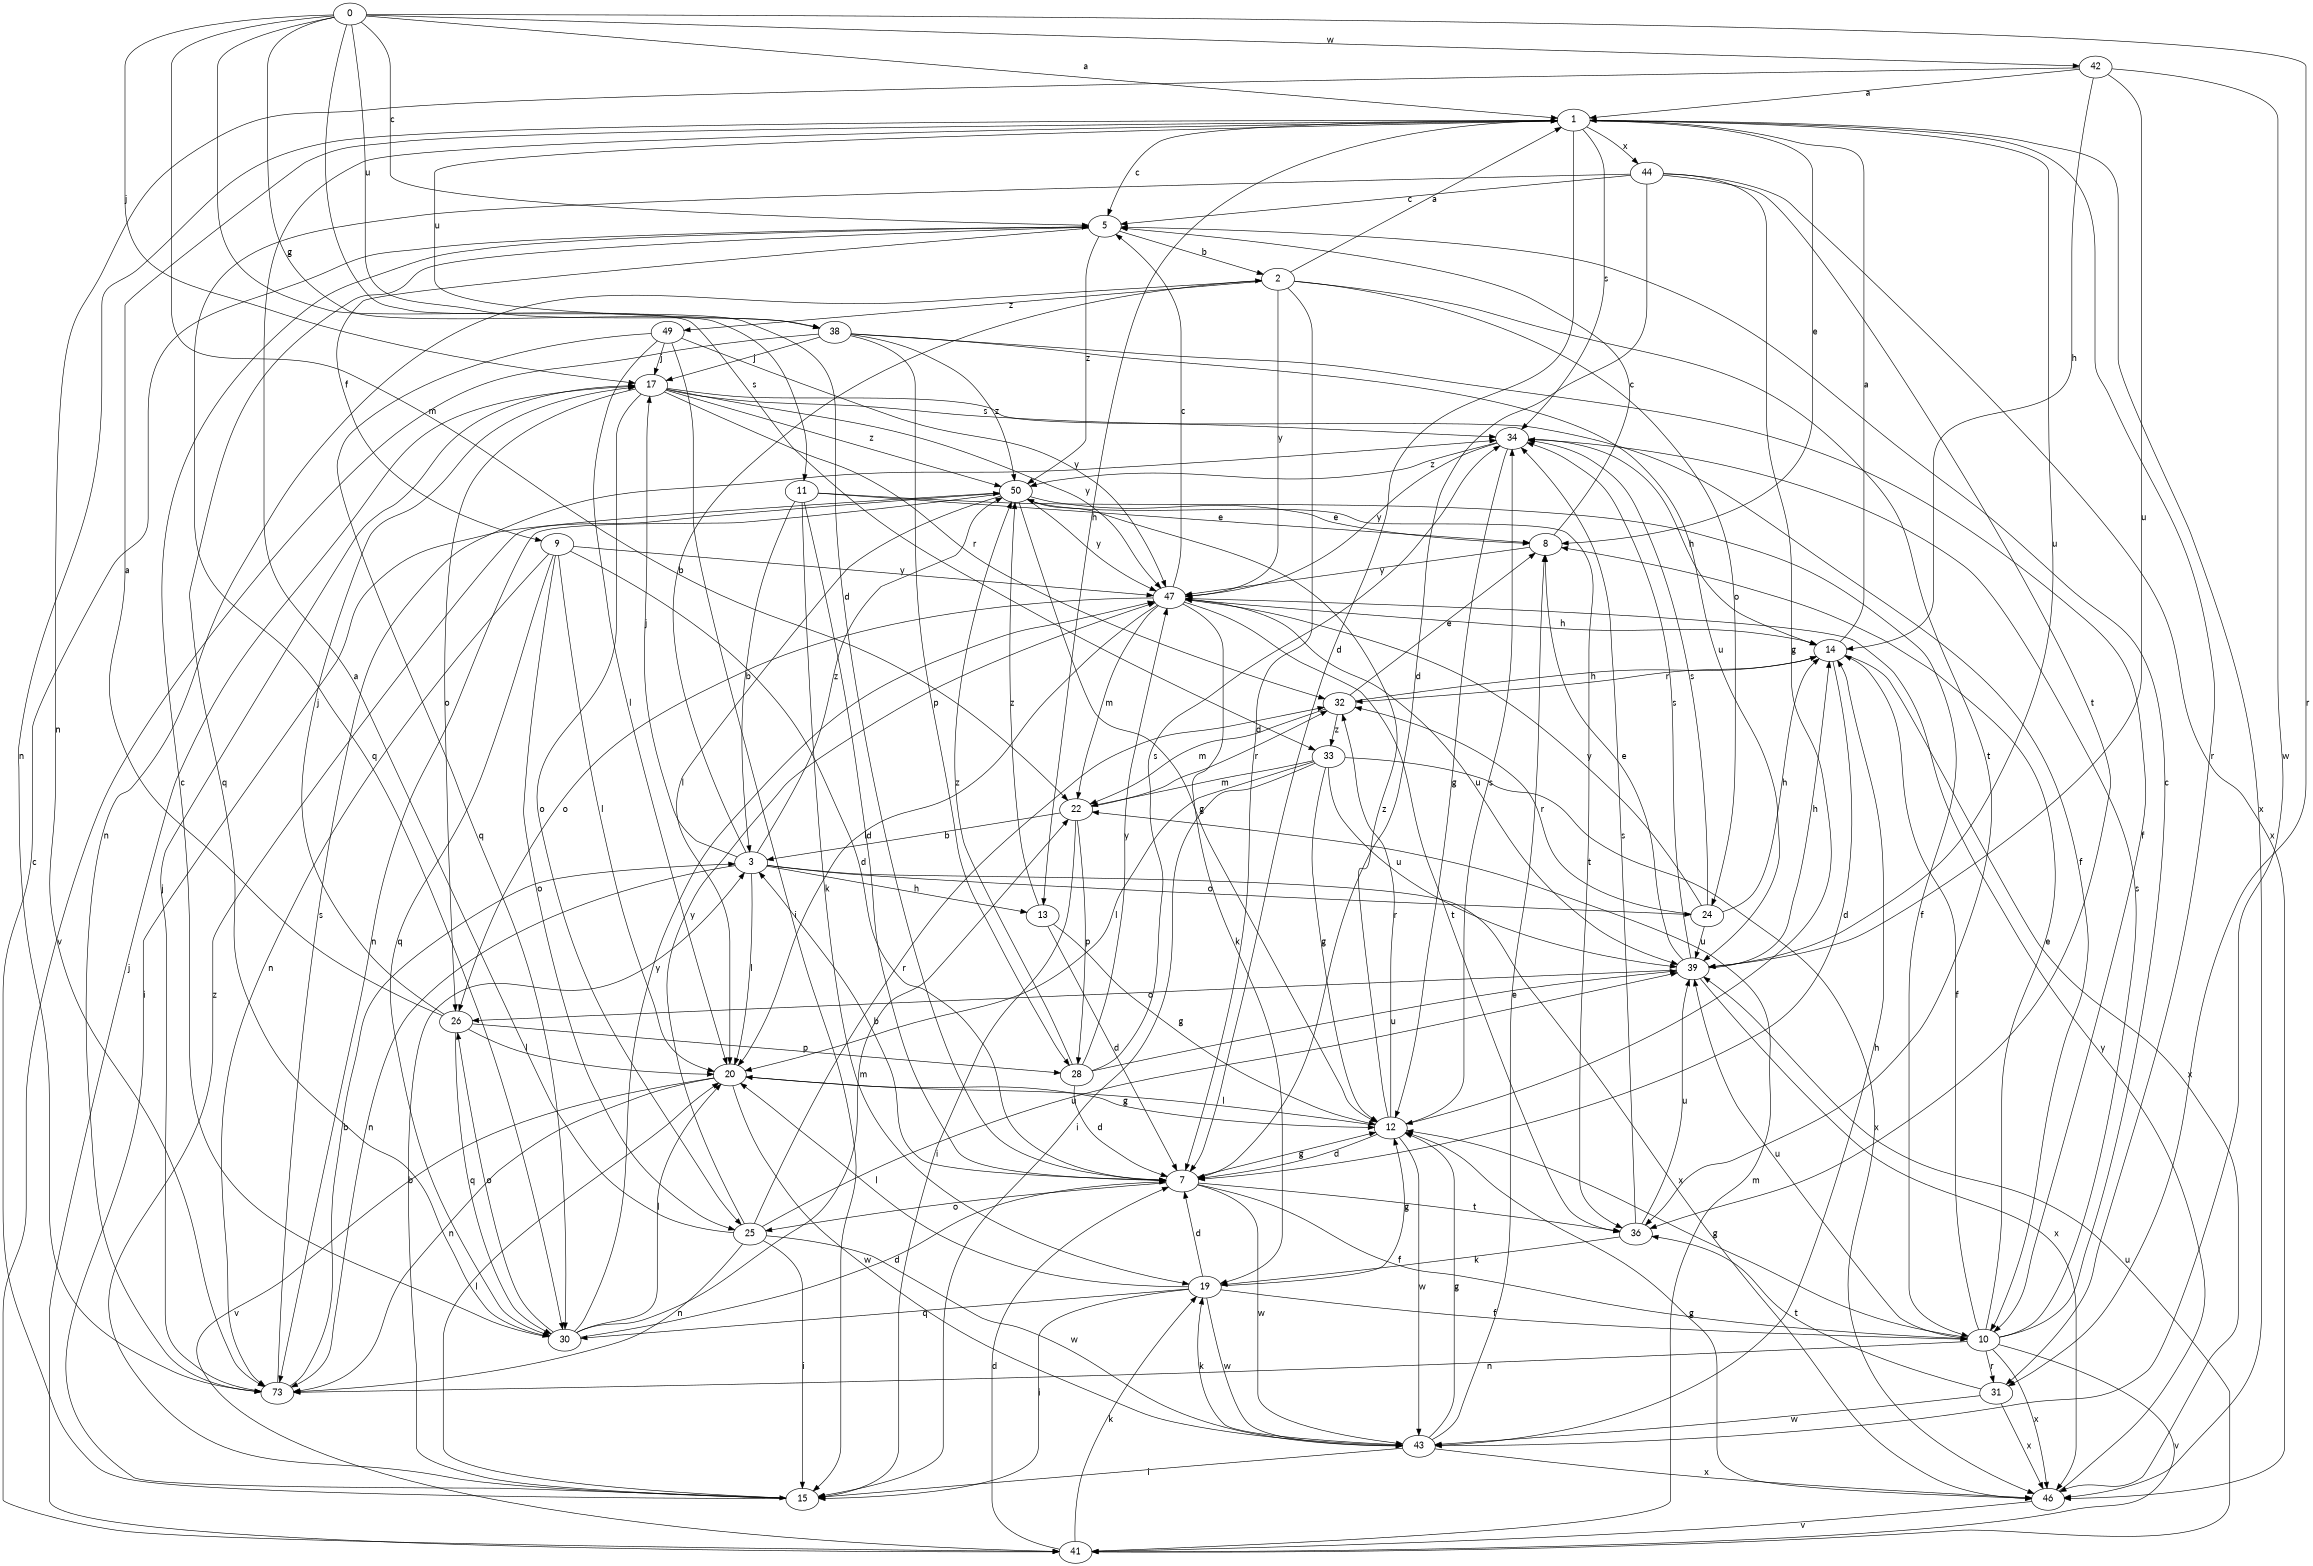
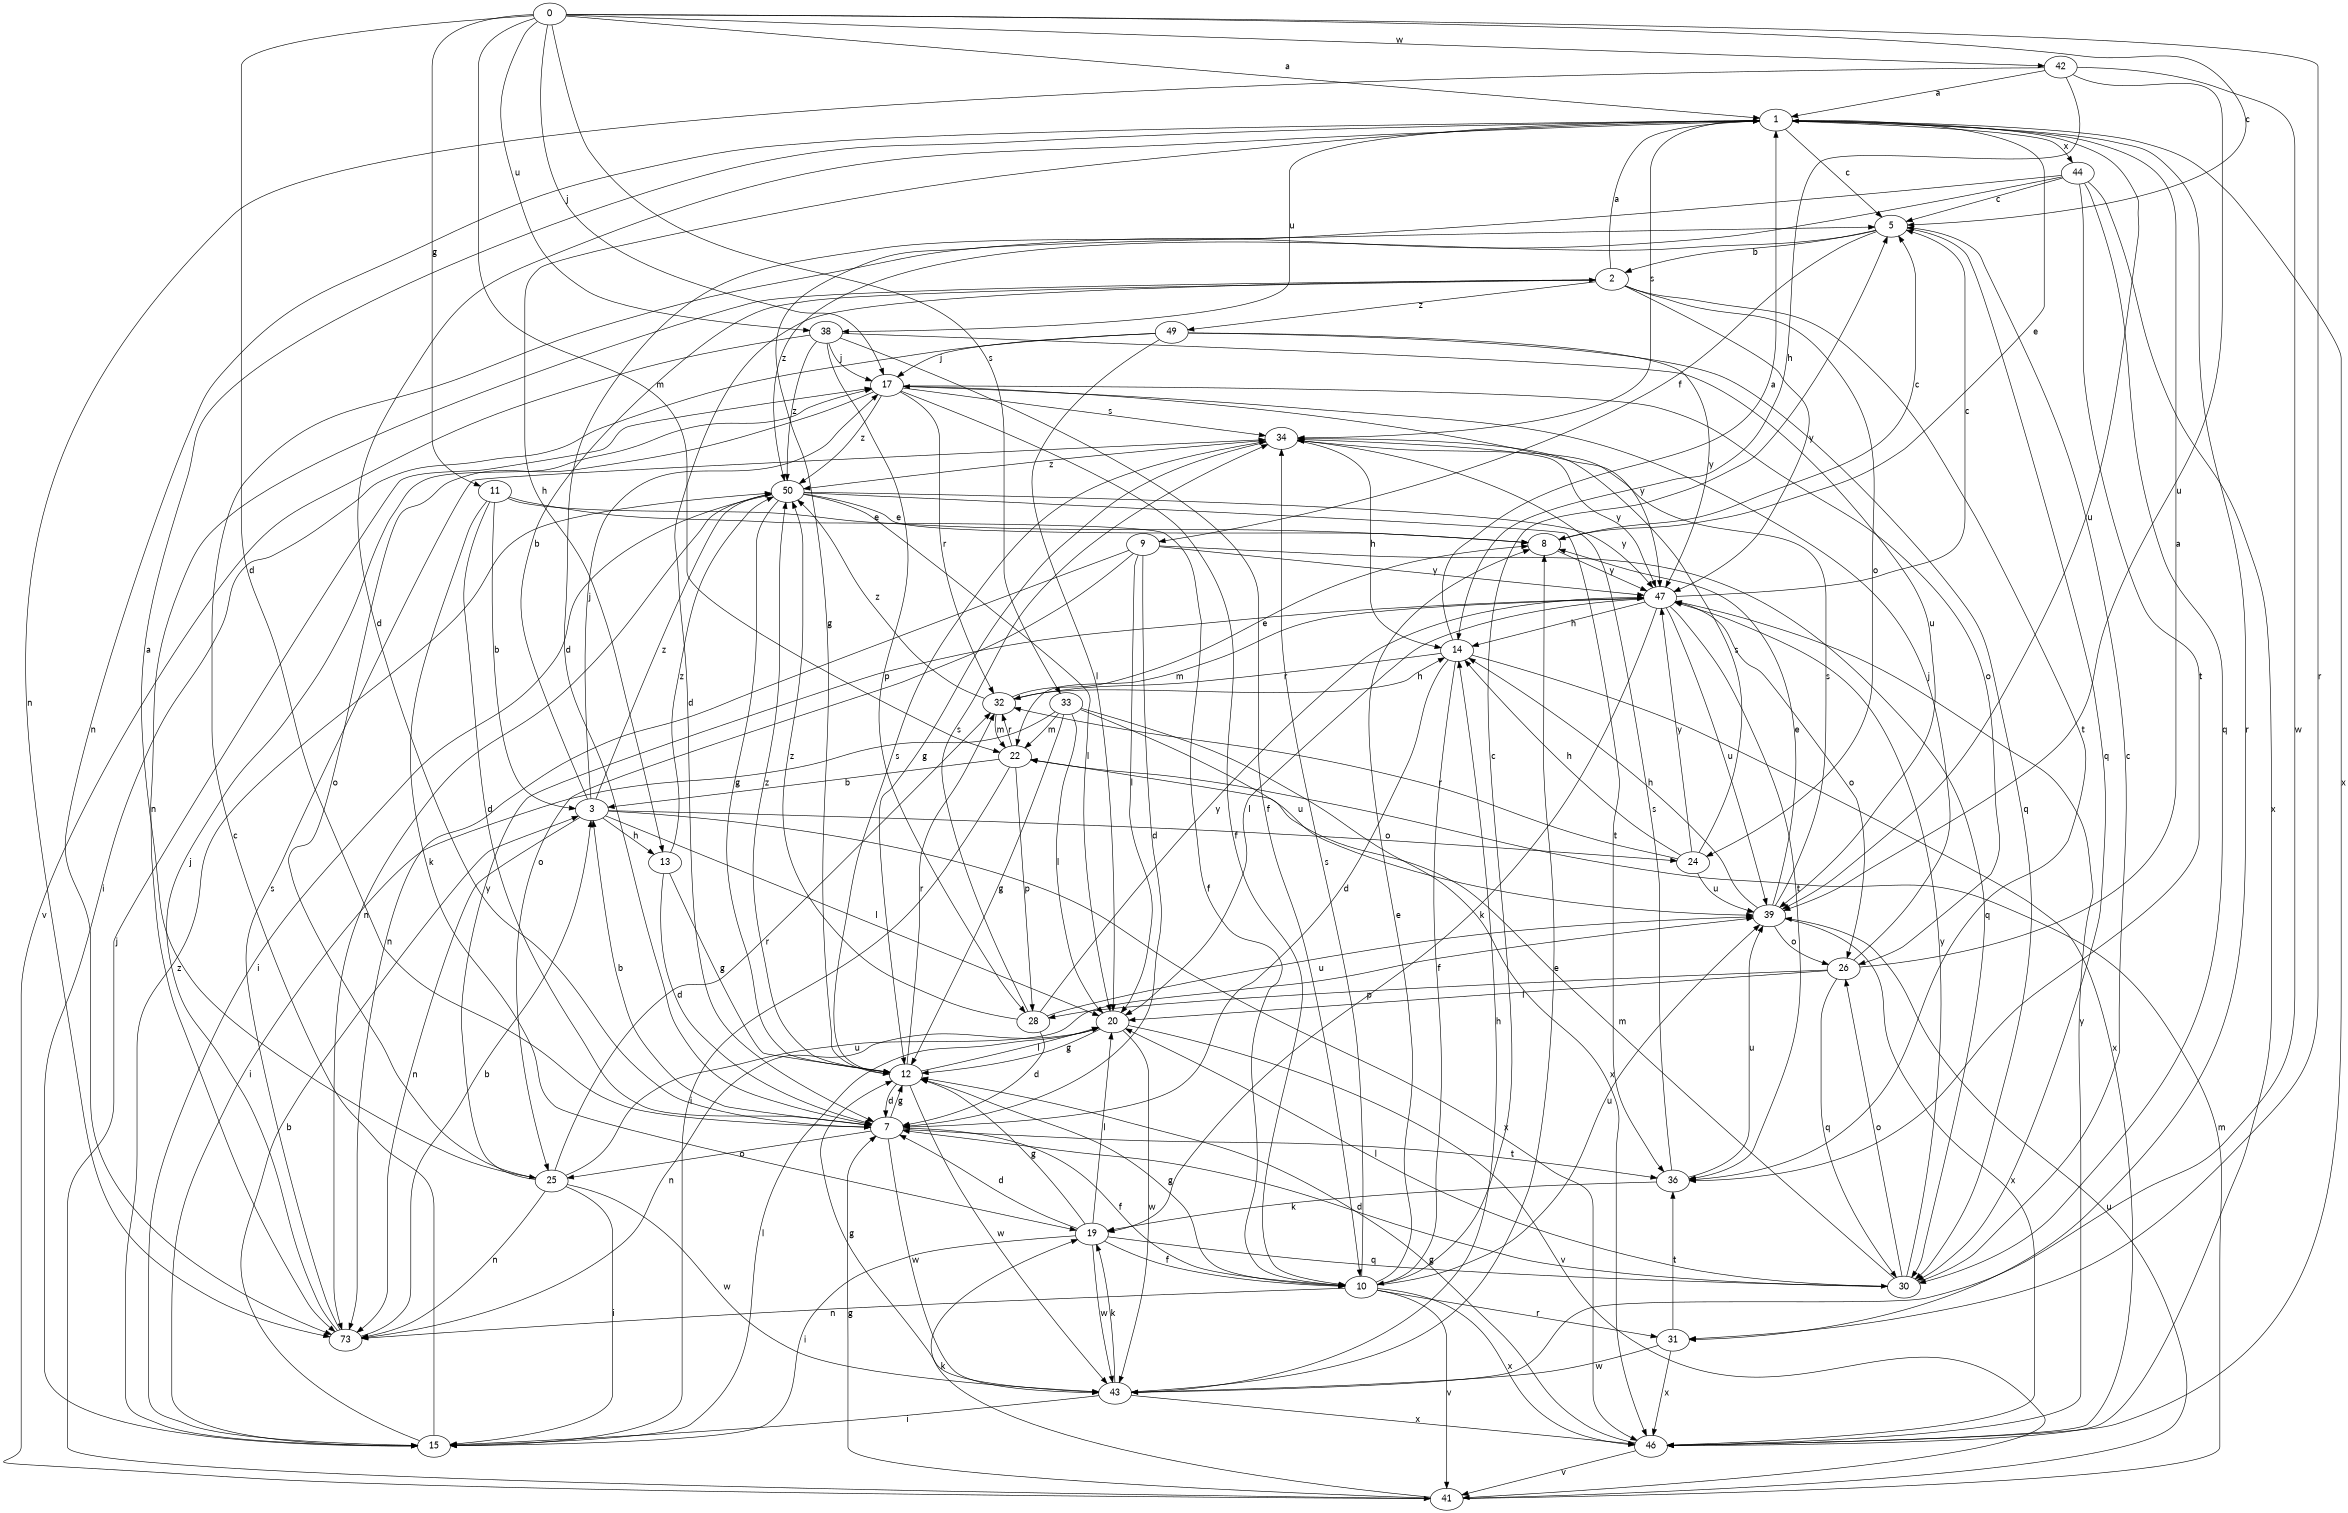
  strict digraph {
    fontname=Lato
    node [fontname=Lato]
    edge [fontname=Lato]
    0
    1
    5
    7
    11
    17
    22
    31
    33
    38
    42
    8
    13
    n14 [label=73]
    34
    39
    44
    46
    2
    50
    9
    30
    36
    3
    10
    12
    25
    43
    19
    47
    32
    26
    15
    28
    20
    41
    14
    24
    49
    0 -> 1 [label=a]
    0 -> 5 [label=c]
    0 -> 7 [label=d]
    0 -> 11 [label=g]
    0 -> 17 [label=j]
    0 -> 22 [label=m]
    0 -> 31 [label=r]
    0 -> 33 [label=s]
    0 -> 38 [label=u]
    0 -> 42 [label=w]
    1 -> 5 [label=c]
    1 -> 7 [label=d]
    1 -> 31 [label=r]
    1 -> 38 [label=u]
    1 -> 8 [label=e]
    1 -> 13 [label=h]
    1 -> n14 [label=n]
    1 -> 34 [label=s]
    1 -> 39 [label=u]
    1 -> 44 [label=x]
    1 -> 46 [label=x]
    5 -> 2 [label=b]
    5 -> 50 [label=z]
    5 -> 9 [label=f]
    5 -> 30 [label=q]
    7 -> 36 [label=t]
    7 -> 3 [label=b]
    7 -> 10 [label=f]
    7 -> 12 [label=g]
    7 -> 25 [label=o]
    7 -> 43 [label=w]
    11 -> 7 [label=d]
    11 -> 8 [label=e]
    11 -> 3 [label=b]
    11 -> 10 [label=f]
    11 -> 19 [label=k]
    17 -> 34 [label=s]
    17 -> 50 [label=z]
    17 -> 10 [label=f]
    17 -> 25 [label=o]
    17 -> 47 [label=y]
    17 -> 32 [label=r]
    17 -> 26 [label=o]
    22 -> 3 [label=b]
    22 -> 32 [label=r]
    22 -> 15 [label=i]
    22 -> 28 [label=p]
    31 -> 46 [label=x]
    31 -> 36 [label=t]
    31 -> 43 [label=w]
    33 -> 22 [label=m]
    33 -> 39 [label=u]
    33 -> 46 [label=x]
    33 -> 12 [label=g]
    33 -> 15 [label=i]
    33 -> 20 [label=l]
    38 -> 17 [label=j]
    38 -> 39 [label=u]
    38 -> 50 [label=z]
    38 -> 10 [label=f]
    38 -> 28 [label=p]
    38 -> 41 [label=v]
    42 -> 1 [label=a]
    42 -> n14 [label=n]
    42 -> 39 [label=u]
    42 -> 43 [label=w]
    42 -> 14 [label=h]
    8 -> 5 [label=c]
    8 -> 47 [label=y]
    13 -> 7 [label=d]
    13 -> 50 [label=z]
    13 -> 12 [label=g]
    n14 -> 17 [label=j]
    n14 -> 34 [label=s]
    n14 -> 3 [label=b]
    34 -> 50 [label=z]
    34 -> 12 [label=g]
    34 -> 47 [label=y]
    34 -> 14 [label=h]
    39 -> 8 [label=e]
    39 -> 34 [label=s]
    39 -> 46 [label=x]
    39 -> 26 [label=o]
    39 -> 14 [label=h]
    44 -> 5 [label=c]
    44 -> 7 [label=d]
    44 -> 46 [label=x]
    44 -> 30 [label=q]
    44 -> 36 [label=t]
    44 -> 12 [label=g]
    46 -> 12 [label=g]
    46 -> 47 [label=y]
    46 -> 41 [label=v]
    2 -> 1 [label=a]
    2 -> 7 [label=d]
    2 -> n14 [label=n]
    2 -> 36 [label=t]
    2 -> 47 [label=y]
    2 -> 24 [label=o]
    2 -> 49 [label=z]
    50 -> 8 [label=e]
    50 -> n14 [label=n]
    50 -> 36 [label=t]
    50 -> 12 [label=g]
    50 -> 47 [label=y]
    50 -> 15 [label=i]
    50 -> 20 [label=l]
    9 -> 7 [label=d]
    9 -> n14 [label=n]
    9 -> 30 [label=q]
    9 -> 25 [label=o]
    9 -> 47 [label=y]
    9 -> 20 [label=l]
    30 -> 5 [label=c]
    30 -> 7 [label=d]
    30 -> 22 [label=m]
    30 -> 47 [label=y]
    30 -> 26 [label=o]
    30 -> 20 [label=l]
    36 -> 34 [label=s]
    36 -> 39 [label=u]
    36 -> 19 [label=k]
    3 -> 17 [label=j]
    3 -> 13 [label=h]
    3 -> n14 [label=n]
    3 -> 46 [label=x]
    3 -> 2 [label=b]
    3 -> 50 [label=z]
    3 -> 20 [label=l]
    3 -> 24 [label=o]
    10 -> 5 [label=c]
    10 -> 31 [label=r]
    10 -> 8 [label=e]
    10 -> n14 [label=n]
    10 -> 34 [label=s]
    10 -> 39 [label=u]
    10 -> 46 [label=x]
    10 -> 12 [label=g]
    10 -> 41 [label=v]
    12 -> 7 [label=d]
    12 -> 34 [label=s]
    12 -> 50 [label=z]
    12 -> 43 [label=w]
    12 -> 32 [label=r]
    12 -> 20 [label=l]
    25 -> 1 [label=a]
    25 -> n14 [label=n]
    25 -> 39 [label=u]
    25 -> 43 [label=w]
    25 -> 47 [label=y]
    25 -> 32 [label=r]
    25 -> 15 [label=i]
    43 -> 8 [label=e]
    43 -> 46 [label=x]
    43 -> 12 [label=g]
    43 -> 19 [label=k]
    43 -> 15 [label=i]
    43 -> 14 [label=h]
    19 -> 7 [label=d]
    19 -> 30 [label=q]
    19 -> 10 [label=f]
    19 -> 12 [label=g]
    19 -> 43 [label=w]
    19 -> 15 [label=i]
    19 -> 20 [label=l]
    47 -> 5 [label=c]
    47 -> 22 [label=m]
    47 -> 39 [label=u]
    47 -> 36 [label=t]
    47 -> 19 [label=k]
    47 -> 26 [label=o]
    47 -> 20 [label=l]
    47 -> 14 [label=h]
    32 -> 22 [label=m]
    32 -> 8 [label=e]
-   32 -> 33 [label=z]
+   32 -> 50 [label=z]
    32 -> 14 [label=h]
    26 -> 1 [label=a]
    26 -> 17 [label=j]
    26 -> 30 [label=q]
    26 -> 28 [label=p]
    26 -> 20 [label=l]
    15 -> 5 [label=c]
    15 -> 50 [label=z]
    15 -> 3 [label=b]
    15 -> 20 [label=l]
    28 -> 7 [label=d]
    28 -> 34 [label=s]
    28 -> 39 [label=u]
    28 -> 50 [label=z]
    28 -> 47 [label=y]
    20 -> n14 [label=n]
    20 -> 12 [label=g]
    20 -> 43 [label=w]
    20 -> 41 [label=v]
-   41 -> 7 [label=d]
+   41 -> 7 [label=g]
    41 -> 17 [label=j]
    41 -> 22 [label=m]
    41 -> 39 [label=u]
    41 -> 19 [label=k]
    14 -> 1 [label=a]
    14 -> 7 [label=d]
    14 -> 46 [label=x]
-   10 -> 14 [label=f]
+   14 -> 10 [label=f]
    14 -> 32 [label=r]
    24 -> 34 [label=s]
    24 -> 39 [label=u]
    24 -> 47 [label=y]
    24 -> 32 [label=r]
    24 -> 14 [label=h]
    49 -> 17 [label=j]
    49 -> 30 [label=q]
    49 -> 47 [label=y]
    49 -> 15 [label=i]
    49 -> 20 [label=l]
  }
